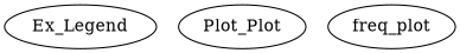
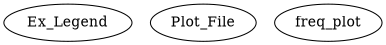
  digraph {
    Ex_Legend
-   Plot_File [label=Plot_Plot]
+   Plot_File
    freq_plot
  }
